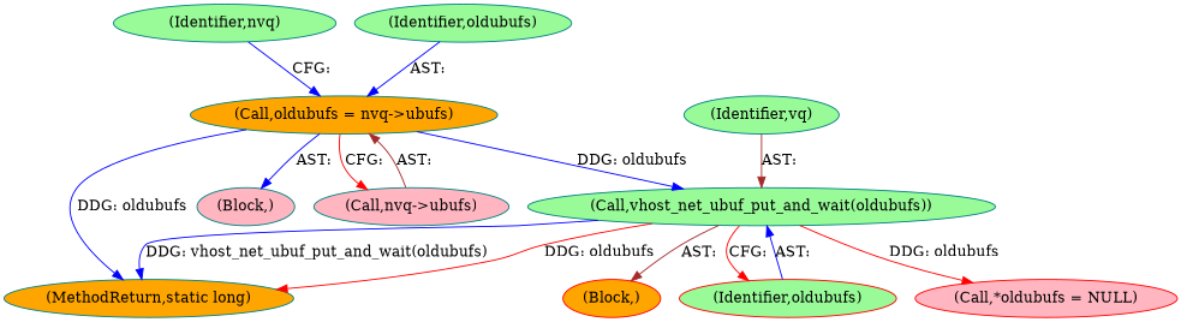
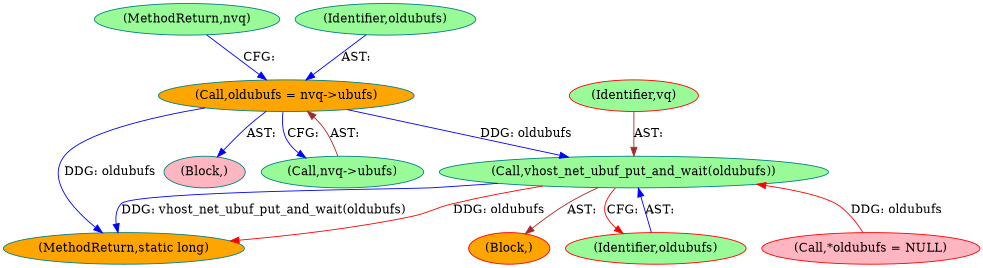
  digraph {
    node [color=teal fillcolor=palegreen style=filled]
    edge [color=blue]
    n1 [fillcolor=orange label="(Call,oldubufs = nvq->ubufs)"]
    n2 [label="(Call,vhost_net_ubuf_put_and_wait(oldubufs))"]
    n3 [fillcolor=lightpink label="(Block,)"]
-   n4 [fillcolor=lightpink label="(Call,nvq->ubufs)"]
+   n4 [label="(Call,nvq->ubufs)"]
    n5 [fillcolor=orange label="(MethodReturn,static long)"]
    n6 [color=red fillcolor=orange label="(Block,)"]
    n7 [color=red label="(Identifier,oldubufs)"]
-   n8 [label="(Identifier,vq)"]
-   n9 [label="(Identifier,nvq)"]
+   n8 [color=red label="(Identifier,vq)"]
+   n9 [label="(MethodReturn,nvq)"]
    n10 [color=red fillcolor=lightpink label="(Call,*oldubufs = NULL)"]
    n11 [label="(Identifier,oldubufs)"]
    n1 -> n2 [label="DDG: oldubufs"]
    n1 -> n3 [label="AST: "]
-   n1 -> n4 [color=red label="CFG: "]
+   n1 -> n4 [label="CFG: "]
    n1 -> n5 [label="DDG: oldubufs"]
    n2 -> n5 [color=red label="DDG: oldubufs"]
    n2 -> n5 [label="DDG: vhost_net_ubuf_put_and_wait(oldubufs)"]
    n2 -> n6 [color=brown label="AST: "]
    n2 -> n7 [color=red label="CFG: "]
    n4 -> n1 [color=brown label="AST: "]
    n7 -> n2 [label="AST: "]
    n8 -> n2 [color=brown label="AST: "]
    n9 -> n1 [label="CFG: "]
-   n2 -> n10 [color=red label="DDG: oldubufs"]
+   n10 -> n2 [color=red label="DDG: oldubufs"]
    n11 -> n1 [label="AST: "]
  }
